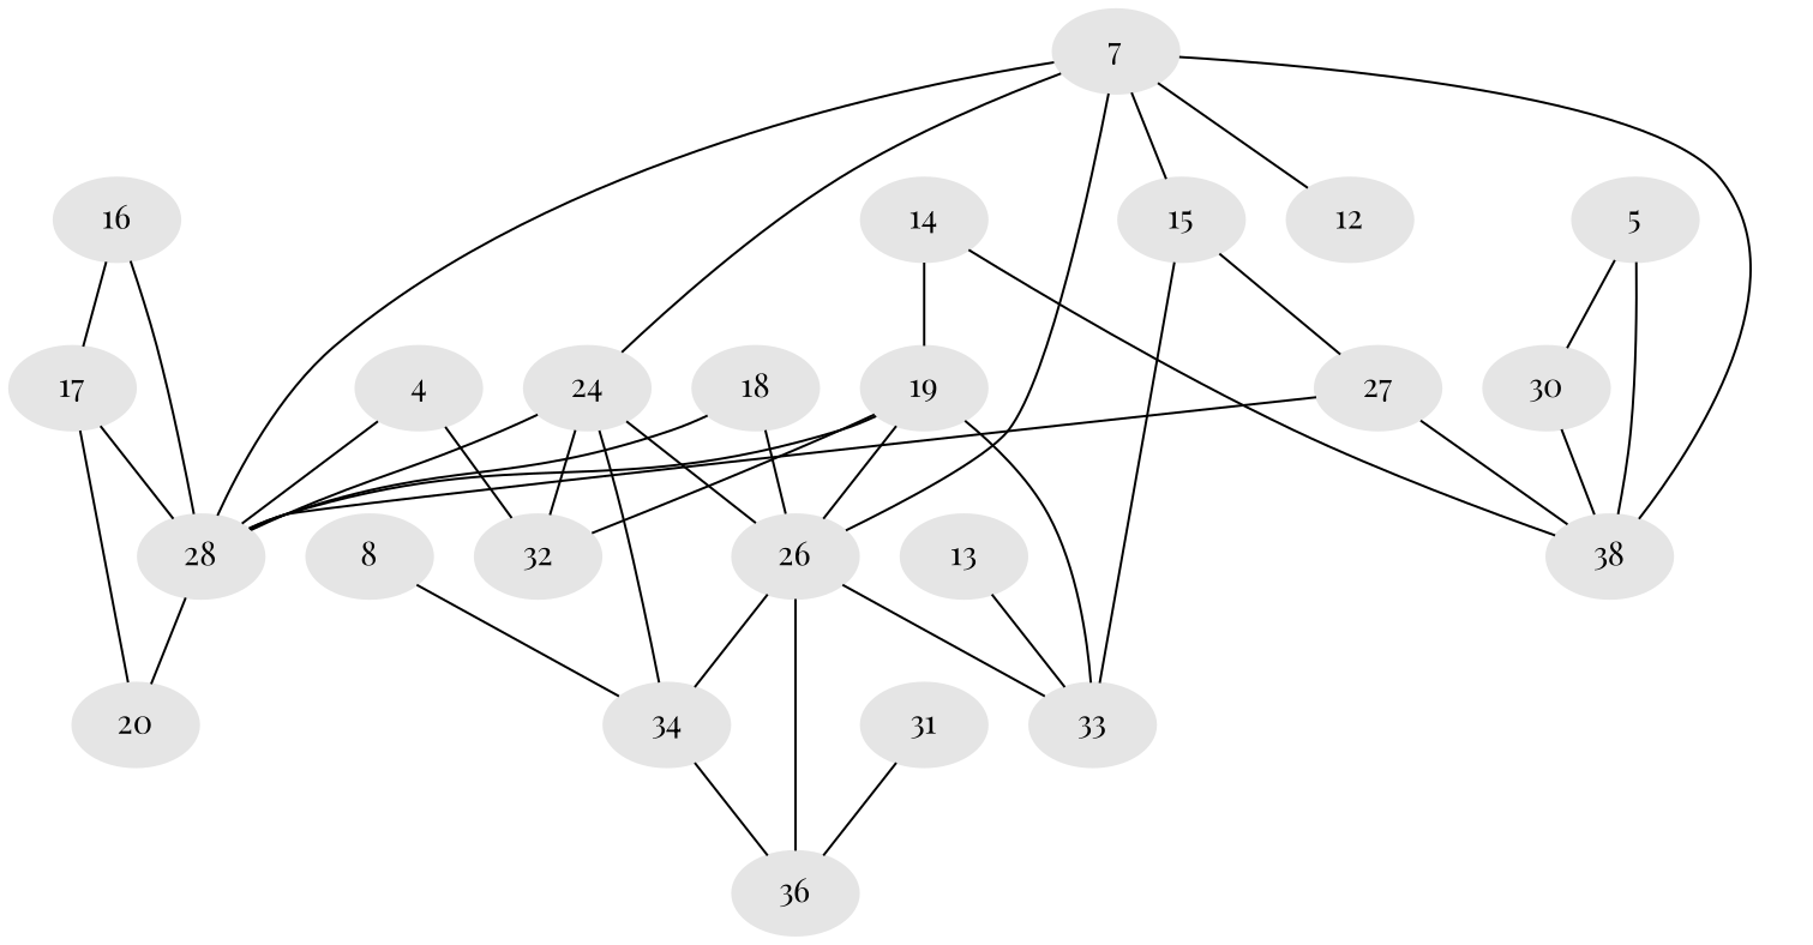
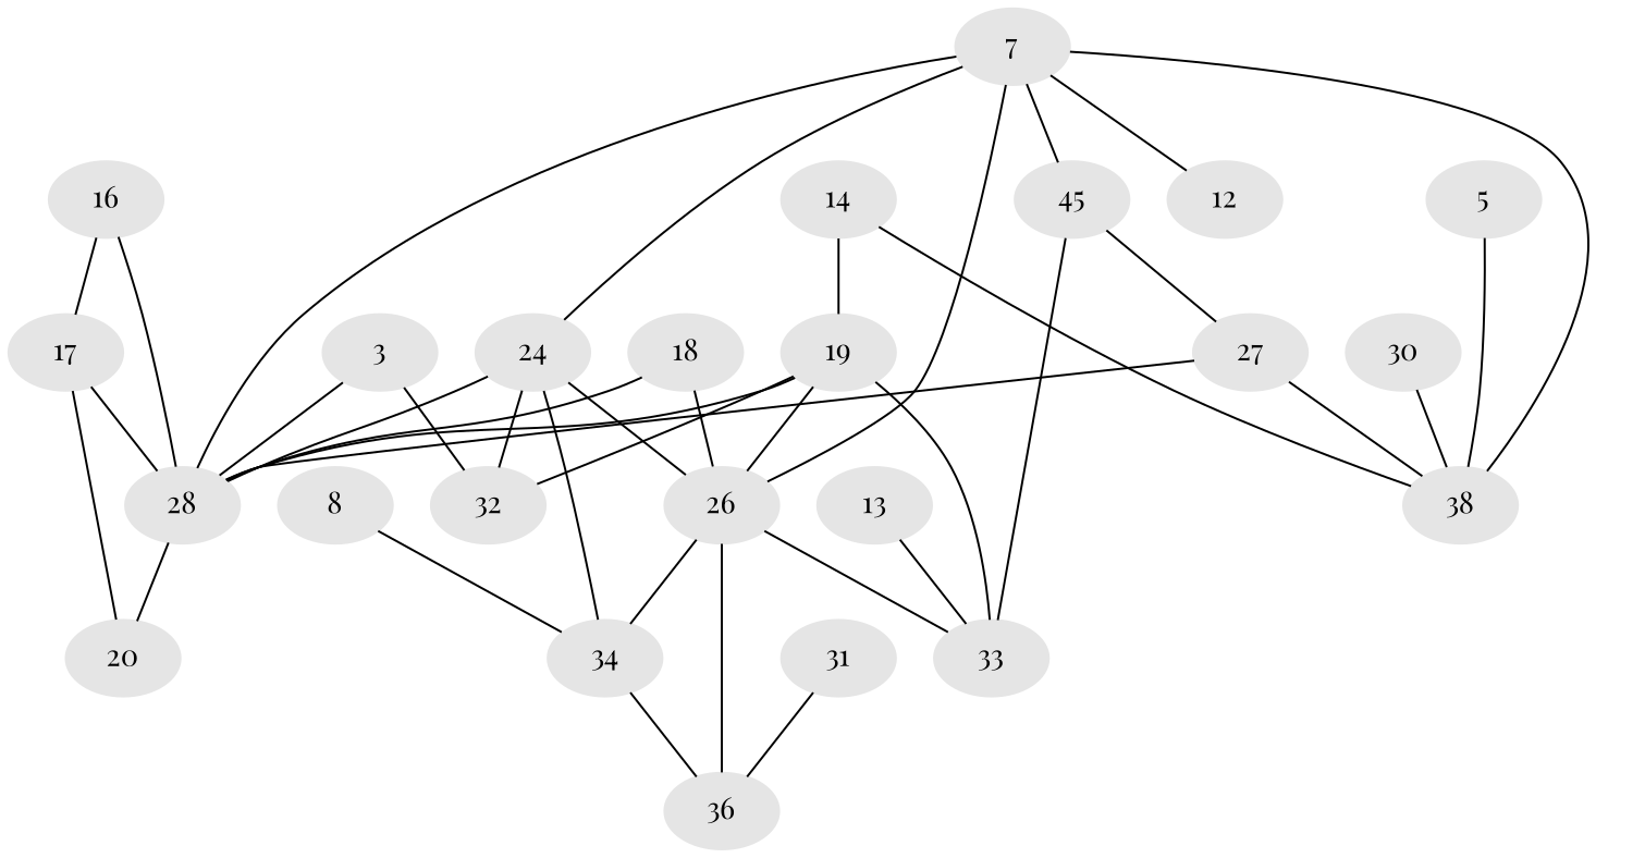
  graph {
    fontname="Playfair Display"
    node [color=gray90 fontname="Playfair Display" style=filled]
    edge [fontname="Playfair Display" weight=1.0]
-   3 [label=4]
+   3
    28
    32
    20
    5
    30
    38
    8
    34
    16
    17
    36
    n13 [label=7]
    12
-   15
+   15 [label=45]
    24
    26
    33
    27
    13
    14
    19
    18
    31
    3 -- 28
    3 -- 32
    28 -- 20
-   5 -- 30
    5 -- 38 [weight=2.0]
    30 -- 38
    8 -- 34
    34 -- 36
    16 -- 28
    16 -- 17
    17 -- 28
    17 -- 20
    n13 -- 28
    n13 -- 38
    n13 -- 12
    n13 -- 15
    n13 -- 24
    n13 -- 26
    15 -- 33
    15 -- 27
    24 -- 28
    24 -- 32
    24 -- 34 [weight=2.0]
    24 -- 26
    26 -- 34 [weight=2.0]
    26 -- 36
    26 -- 33 [weight=3.0]
    27 -- 28 [weight=2.0]
    27 -- 38
    13 -- 33
    14 -- 38
    14 -- 19
    19 -- 28 [weight=2.0]
    19 -- 32
    19 -- 26
    19 -- 33 [weight=3.0]
    18 -- 28 [weight=2.0]
    18 -- 26
    31 -- 36
  }
